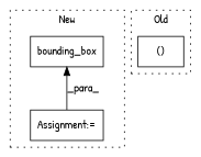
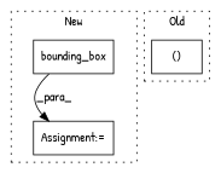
  digraph {
    fontname="Patrick Hand"
    node [shape=box fontname="Patrick Hand"]
    n1 [a=32 l="13,1" label=bounding_box s="1437,1454"]
    n2 [a=7 l=2 label="Assignment:=" s=1435]
    n3 [a=106 l=24 label="()" s=1123]
    subgraph cluster_1 {
      label=New
      style=dotted
      n1
      n2
    }
    subgraph cluster_2 {
      label=Old
      style=dotted
      n3
    }
-   n2 -> n1 [label=_para_ fontname="Patrick Hand"]
+   n1 -> n2 [label=_para_ fontname="Patrick Hand"]
  }
